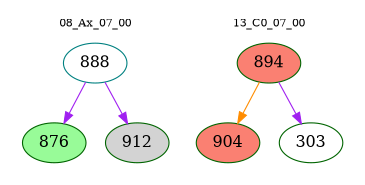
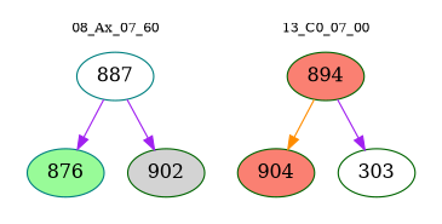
  digraph {
    node [color=darkgreen fillcolor=white style=filled]
    edge [color=purple]
-   n1 [color=teal label=888]
-   n2 [fillcolor=palegreen label=876]
-   n3 [fillcolor=lightgrey label=912]
+   n1 [color=teal label=887]
+   n2 [color=teal fillcolor=palegreen label=876]
+   n3 [fillcolor=lightgrey label=902]
    n4 [fillcolor=salmon label=894]
    n5 [fillcolor=salmon label=904]
    n6 [label=303]
    subgraph cluster_1 {
      color=white
      fontsize=10
-     label="08_Ax_07_00"
+     label="08_Ax_07_60"
      n1
      n2
      n3
    }
    subgraph cluster_2 {
      color=white
      fontsize=10
      label="13_C0_07_00"
      n4
      n5
      n6
    }
    n1 -> n2
    n1 -> n3
    n4 -> n5 [color=darkorange]
    n4 -> n6
  }
